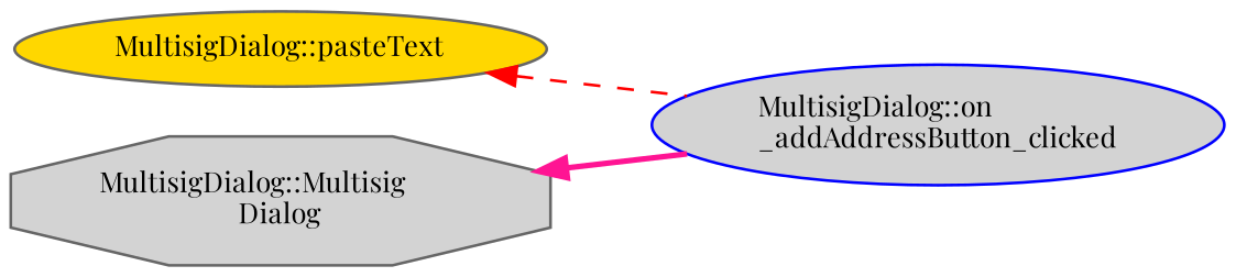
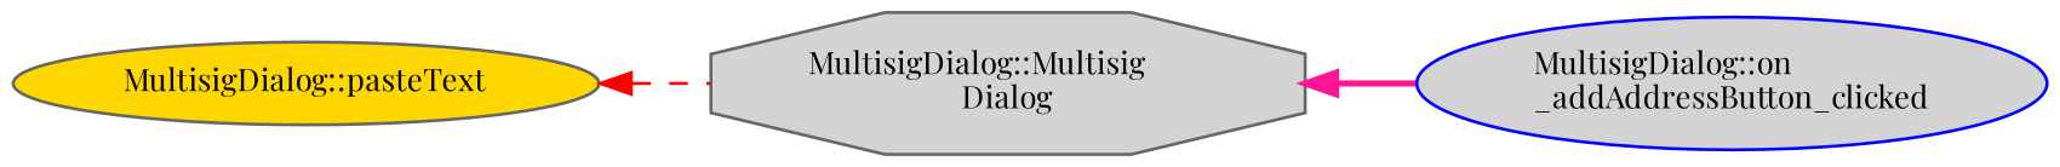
  digraph {
    fontname="Playfair Display"
    rankdir=LR
    node [color=gray40 fillcolor=lightgrey fontname="Playfair Display" fontsize=10 shape=ellipse style=filled]
    edge [dir=back fontname="Playfair Display" fontsize=10 labelfontname=Helvetica labelfontsize=10]
    n1 [fillcolor=gold fontcolor=black height=0.2 label="MultisigDialog::pasteText" width=0.4]
    n2 [color=blue height=0.2 label="MultisigDialog::on\l_addAddressButton_clicked" width=0.4]
    n3 [height=0.2 label="MultisigDialog::Multisig\lDialog" shape=octagon width=0.4]
-   n1 -> n2 [color=red style=dashed]
+   n1 -> n3 [color=red style=dashed]
    n3 -> n2 [color=deeppink style=bold]
  }
